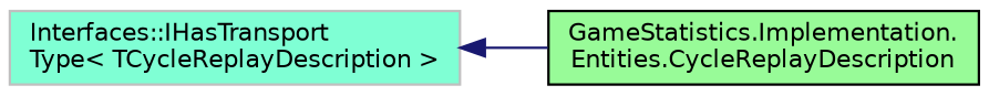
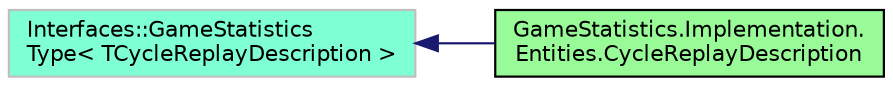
  digraph {
    rankdir=LR
    node [fontname=Helvetica fontsize=10 shape=record style=filled]
    n1 [color=black fillcolor=palegreen fontcolor=black height=0.2 label="GameStatistics.Implementation.\lEntities.CycleReplayDescription" width=0.4]
-   n2 [color=grey75 fillcolor=aquamarine height=0.2 label="Interfaces::IHasTransport\lType\< TCycleReplayDescription \>" width=0.4]
+   n2 [color=grey75 fillcolor=aquamarine height=0.2 label="Interfaces::GameStatistics\lType\< TCycleReplayDescription \>" width=0.4]
    n2 -> n1 [color=midnightblue dir=back fontname=Helvetica fontsize=10 labelfontname=Helvetica labelfontsize=10 style=solid]
  }
